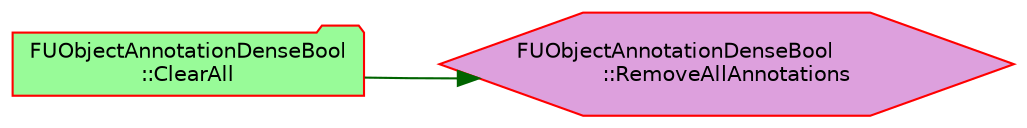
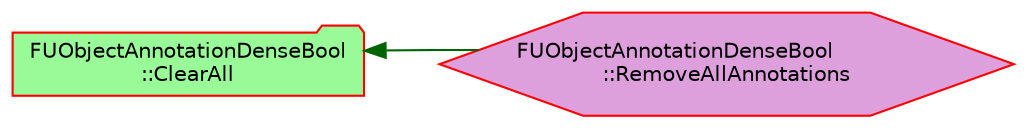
  digraph {
    rankdir=LR
    node [color=red fontname=Helvetica fontsize=10 style=filled]
    n1 [fillcolor=palegreen fontcolor=black height=0.2 label="FUObjectAnnotationDenseBool\l::ClearAll" shape=folder width=0.4]
    n2 [fillcolor=plum height=0.2 label="FUObjectAnnotationDenseBool\l::RemoveAllAnnotations" shape=hexagon width=0.4]
-   n1 -> n2 [color=darkgreen fontname=Helvetica fontsize=10 labelfontname=Helvetica labelfontsize=10 style=solid]
+   n2 -> n1 [color=darkgreen fontname=Helvetica fontsize=10 labelfontname=Helvetica labelfontsize=10 style=solid]
  }
